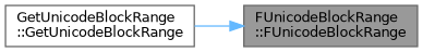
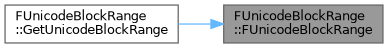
  digraph {
    rankdir=RL
    node [fontname=Helvetica fontsize=10 shape=box style=filled]
    n1 [color=gray40 fillcolor=grey60 fontcolor=black height=0.2 label="FUnicodeBlockRange\l::FUnicodeBlockRange" width=0.4]
-   n2 [color=grey40 fillcolor=white height=0.2 label="GetUnicodeBlockRange\l::GetUnicodeBlockRange" width=0.4]
+   n2 [color=grey40 fillcolor=white height=0.2 label="FUnicodeBlockRange\l::GetUnicodeBlockRange" width=0.4]
    n1 -> n2 [color=steelblue1 dir=back fontname=Helvetica fontsize=10 labelfontname=Helvetica labelfontsize=10 style=solid]
  }
